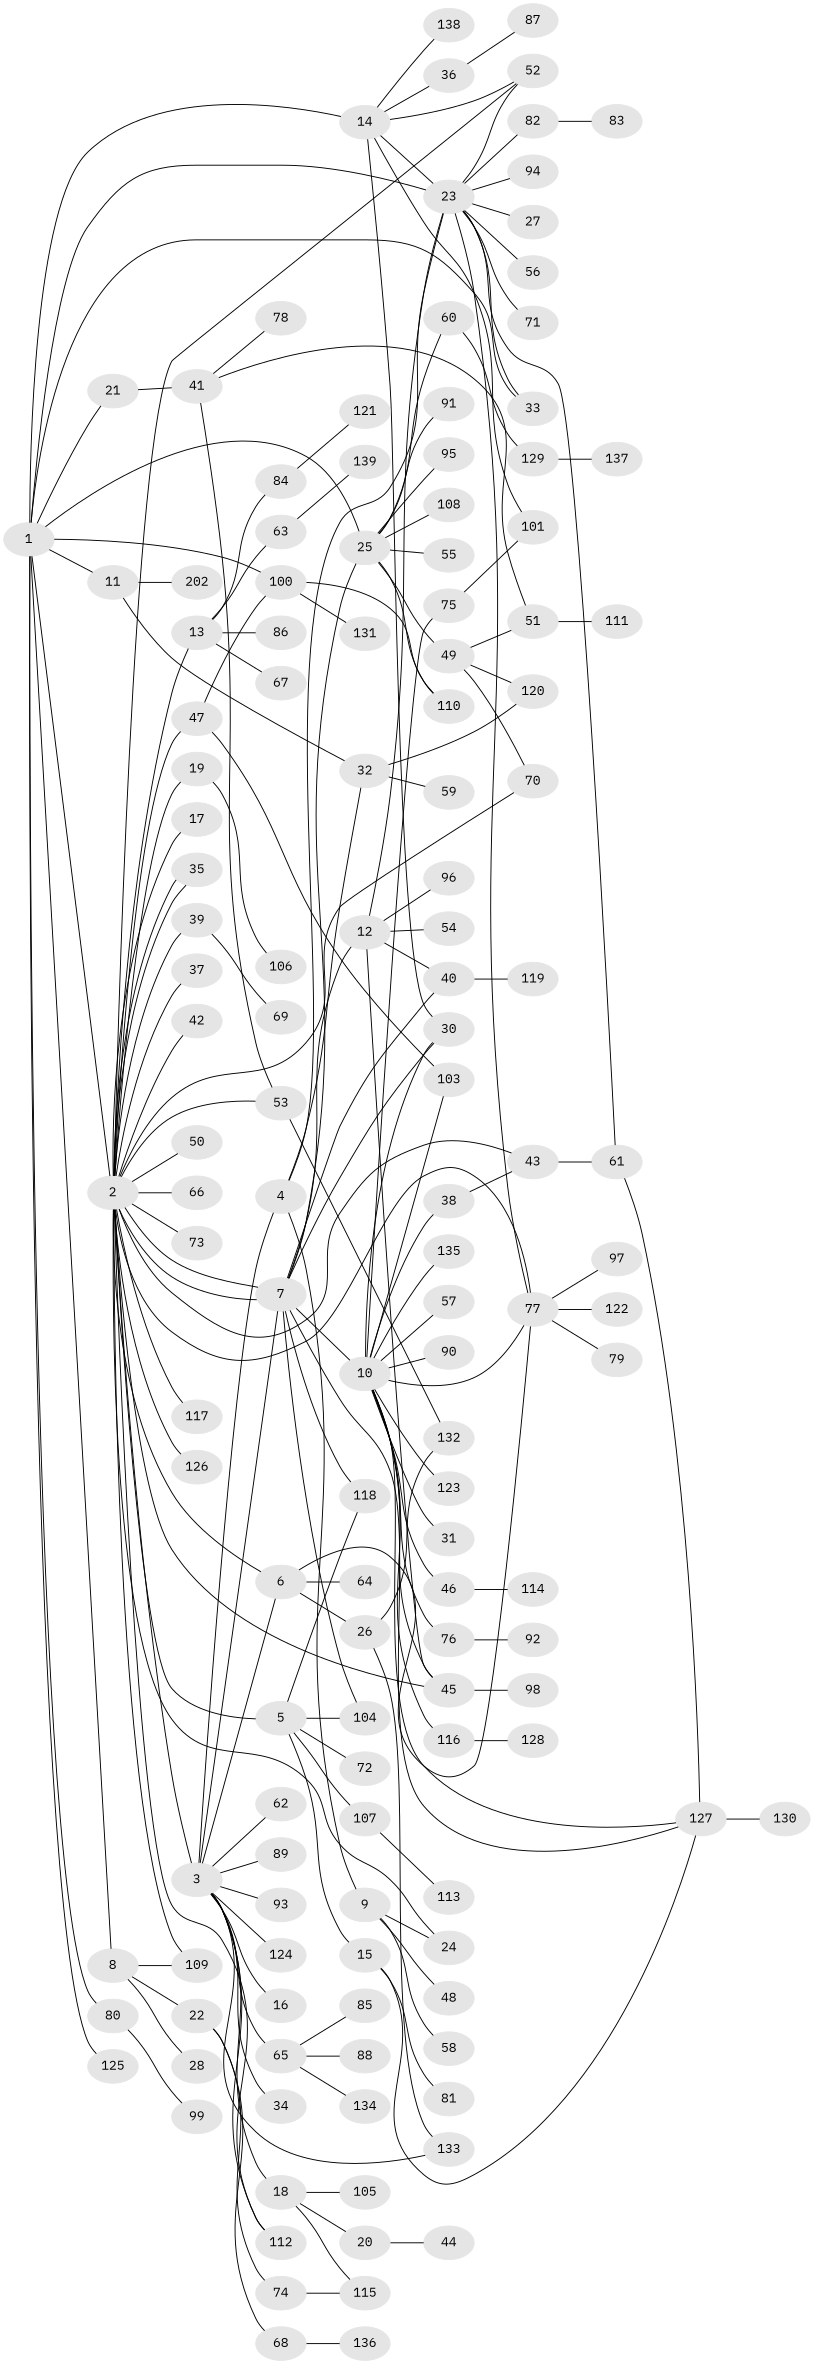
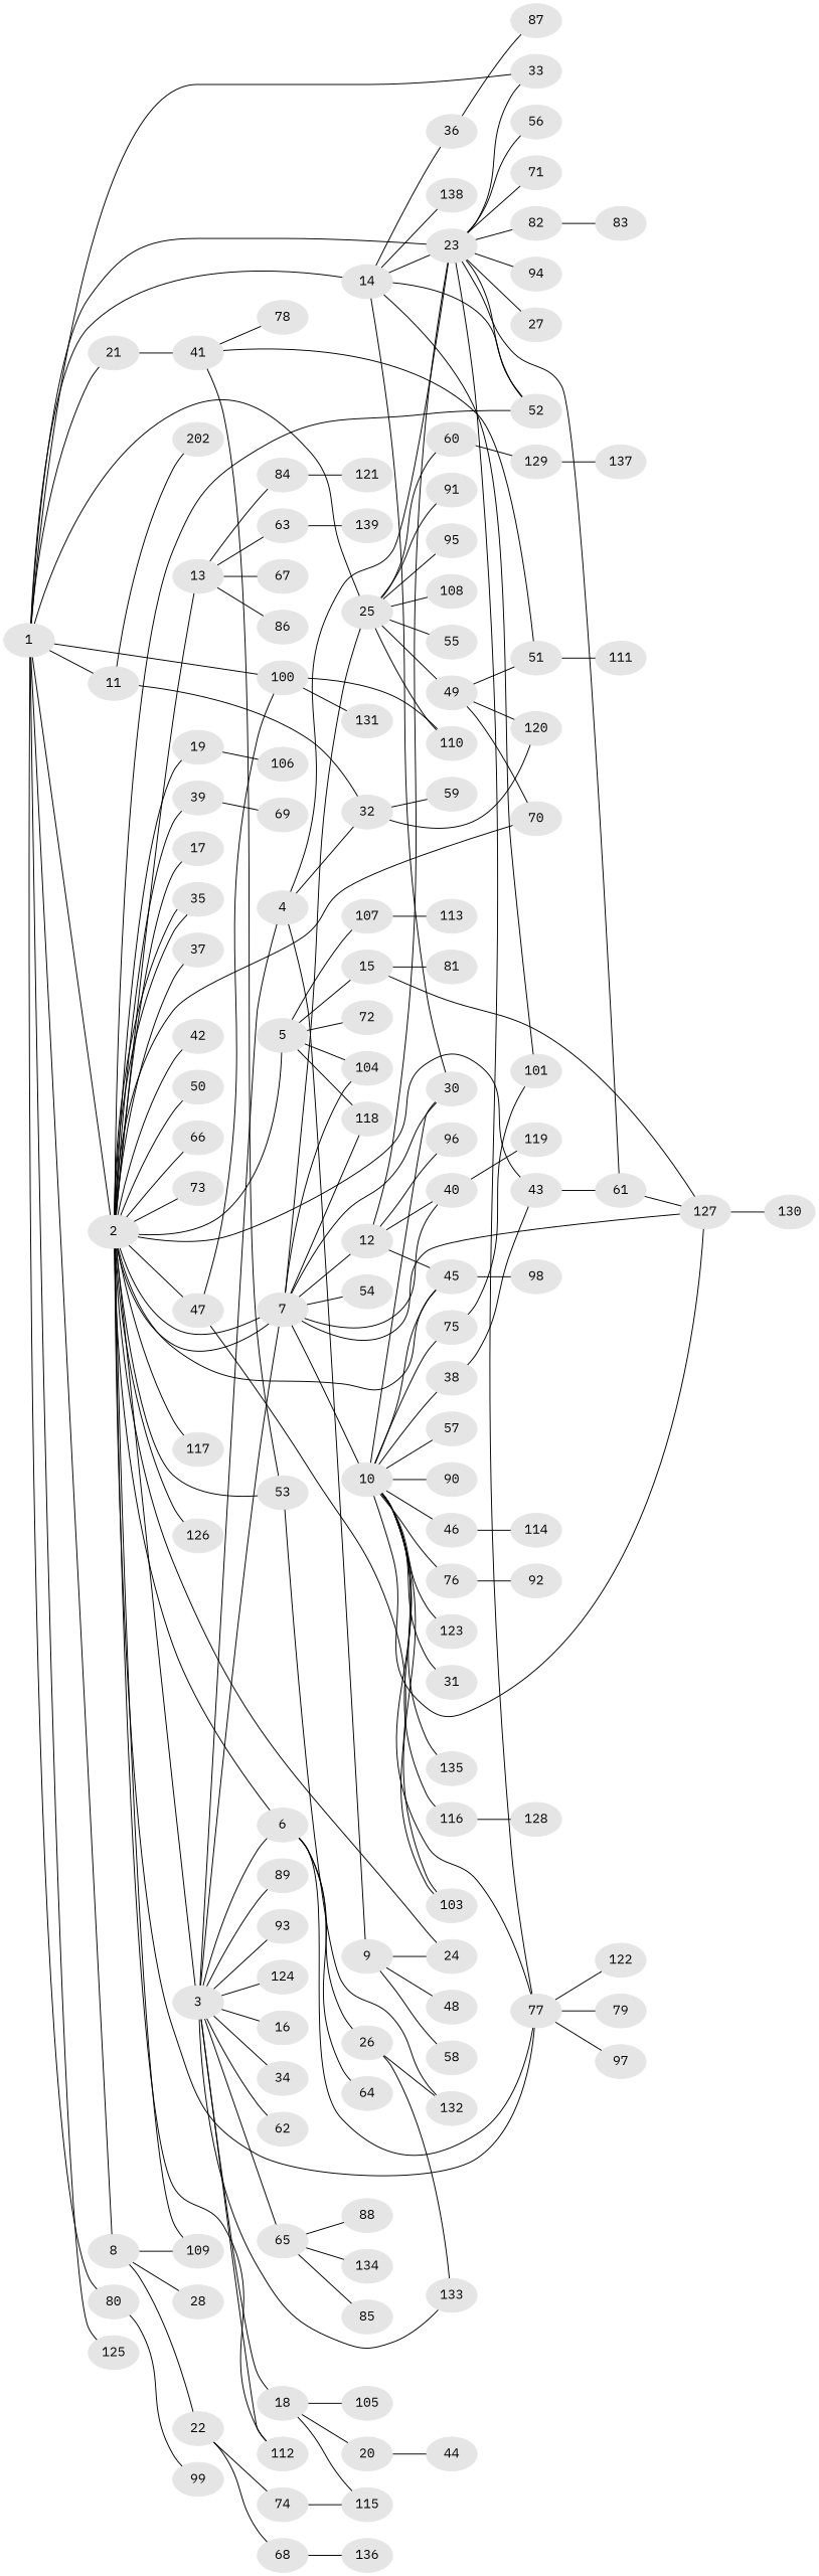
  graph {
    fontname="IBM Plex Mono"
    rankdir=LR
    node [color=gray90 fontname="IBM Plex Mono" style=filled]
    edge [fontname="IBM Plex Mono"]
    1
    2
    8
    11
    14
    21
    23
    25
    33
    80
    100
    125
    3
    5
    6
    7
    13
    17
    19
    24
    35
    37
    39
    42
    43
    45
    47
    50
    52
    53
    66
    70
    73
    77
    109
    112
    117
    126
    22
    28
    32
    n42 [label=202]
    30
    36
    101
    138
    41
    27
    56
    61
    71
    82
    94
    49
    55
    60
    91
    95
    108
    110
    99
    131
    4
    16
    18
    34
    62
    65
    89
    93
    124
    133
    15
    72
    104
    107
    118
    26
    64
    10
    12
    40
    54
    127
    63
    67
    84
    86
    106
    69
    98
    103
    132
    79
    97
    122
    9
    20
    105
    115
    85
    88
    134
    48
    58
    59
    120
    81
    113
    31
    38
    46
    57
    75
    76
    90
    116
    123
    135
    96
    119
    130
    68
    74
    114
    92
    128
    139
    121
    87
    44
    51
    78
    136
    83
    129
    111
    137
    1 -- 2
    1 -- 8
    1 -- 11
    1 -- 14
    1 -- 21
    1 -- 23
    1 -- 25
    1 -- 33
    1 -- 80
    1 -- 100
    1 -- 125
    2 -- 3
    2 -- 5
    2 -- 6
    2 -- 7
    2 -- 7
    2 -- 13
    2 -- 17
    2 -- 19
    2 -- 24
    2 -- 35
    2 -- 35
    2 -- 37
    2 -- 39
    2 -- 42
    2 -- 43
    2 -- 45
    2 -- 47
    2 -- 50
    2 -- 52
    2 -- 53
    2 -- 66
    2 -- 70
    2 -- 73
    2 -- 77
    2 -- 109
    2 -- 112
    2 -- 117
    2 -- 126
    8 -- 109
    8 -- 22
    8 -- 28
    11 -- 32
    11 -- n42
    14 -- 23
    14 -- 52
    14 -- 30
    14 -- 36
    14 -- 101
    14 -- 138
    21 -- 41
    23 -- 33
    23 -- 52
    23 -- 77
    23 -- 27
    23 -- 56
    23 -- 61
    23 -- 71
    23 -- 82
    23 -- 94
    25 -- 49
    25 -- 55
    25 -- 60
    25 -- 91
    25 -- 95
    25 -- 108
    25 -- 110
    80 -- 99
    100 -- 110
    100 -- 131
    3 -- 6
    3 -- 7
    3 -- 112
    3 -- 4
    3 -- 16
    3 -- 18
    3 -- 34
    3 -- 62
    3 -- 65
    3 -- 89
    3 -- 93
    3 -- 124
    3 -- 133
    5 -- 15
    5 -- 72
    5 -- 104
    5 -- 107
    5 -- 118
    6 -- 77
    6 -- 26
    6 -- 64
    7 -- 25
    7 -- 30
    7 -- 104
    7 -- 118
    7 -- 10
    7 -- 12
    7 -- 40
-   12 -- 54
+   7 -- 54
    7 -- 127
    13 -- 63
    13 -- 67
    13 -- 84
    13 -- 86
    19 -- 106
    39 -- 69
    43 -- 61
    45 -- 98
    47 -- 100
    47 -- 103
    53 -- 132
    77 -- 79
    77 -- 97
    77 -- 122
    22 -- 68
    22 -- 74
    32 -- 59
    32 -- 120
    36 -- 87
    41 -- 53
    41 -- 51
    41 -- 78
    61 -- 127
    82 -- 83
    49 -- 70
    49 -- 120
    49 -- 51
    60 -- 129
    4 -- 23
    4 -- 32
    4 -- 9
    18 -- 20
    18 -- 105
    18 -- 115
    65 -- 85
    65 -- 88
    65 -- 134
    15 -- 127
    15 -- 81
    107 -- 113
    26 -- 133
    26 -- 132
    10 -- 45
    10 -- 77
    10 -- 30
    10 -- 127
    10 -- 103
    10 -- 31
    10 -- 38
    10 -- 46
    10 -- 57
    10 -- 75
    10 -- 76
    10 -- 90
    10 -- 116
    10 -- 123
    10 -- 135
    12 -- 23
    12 -- 45
    12 -- 40
    12 -- 96
    40 -- 119
    127 -- 130
    63 -- 139
    84 -- 121
    9 -- 24
    9 -- 48
    9 -- 58
    20 -- 44
    38 -- 43
    46 -- 114
    75 -- 101
    76 -- 92
    116 -- 128
    68 -- 136
    74 -- 115
    51 -- 111
    129 -- 137
  }
